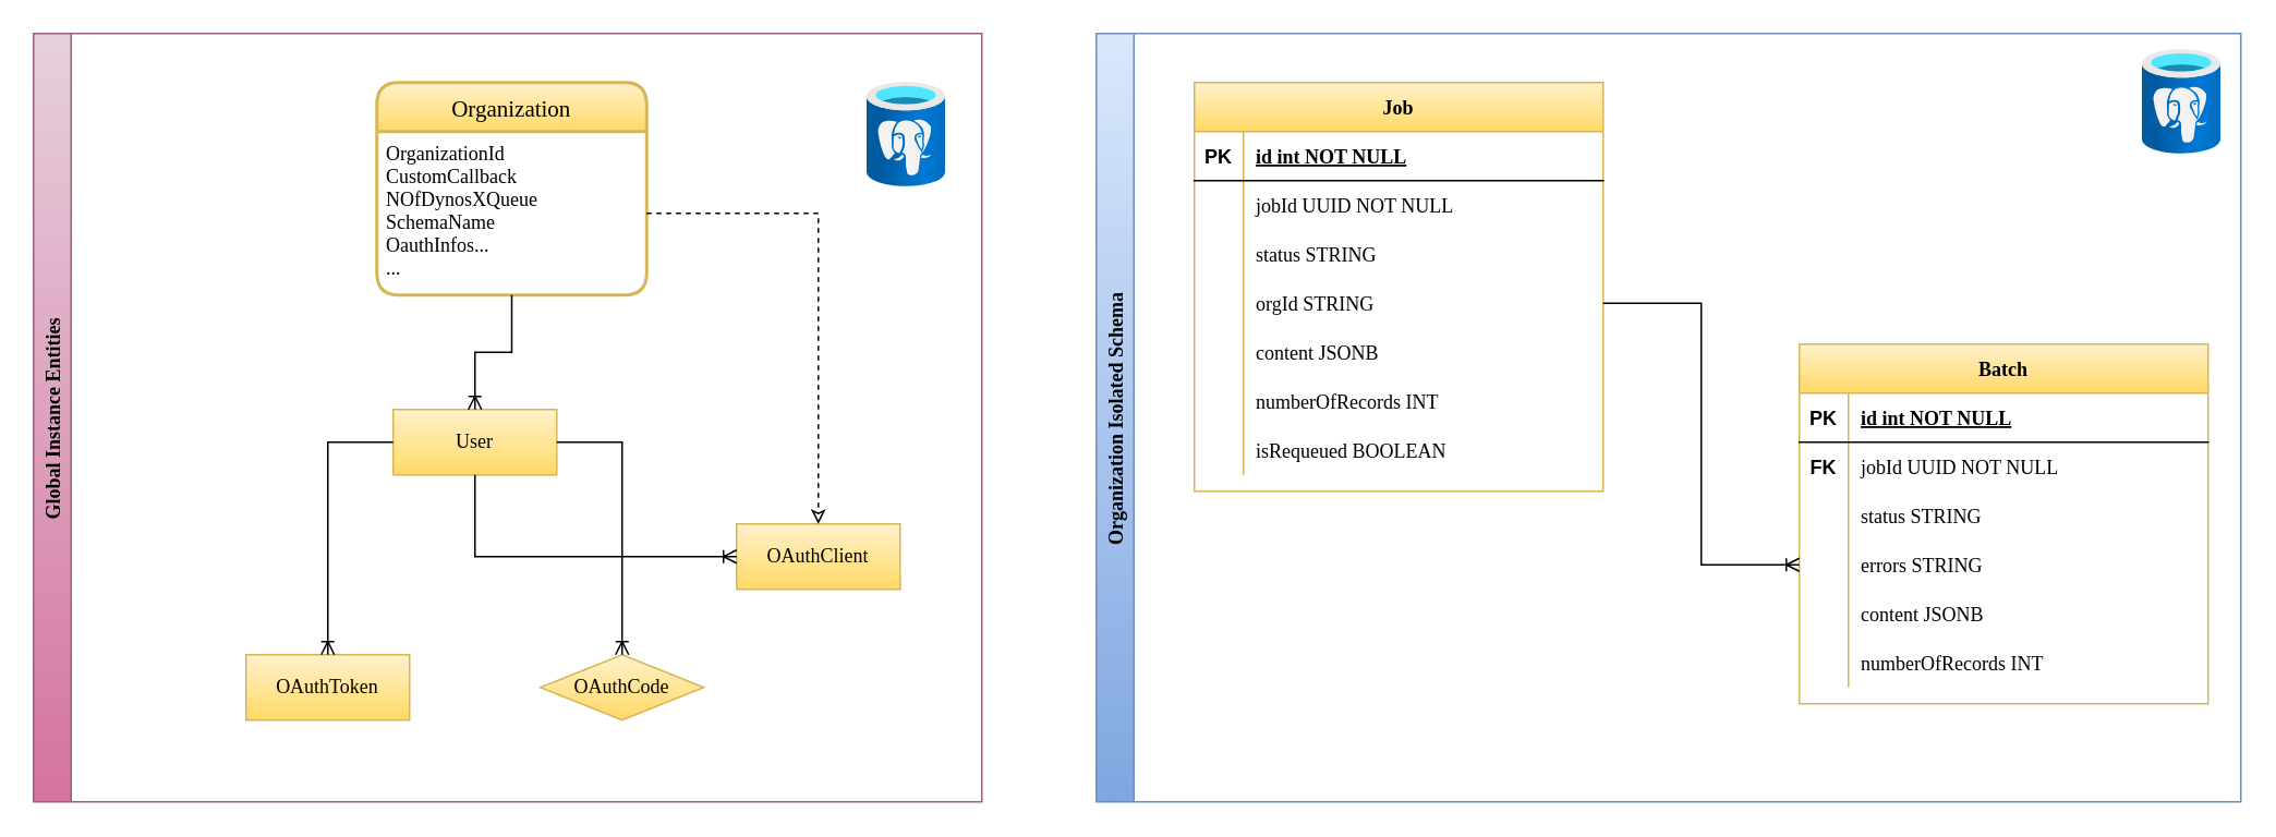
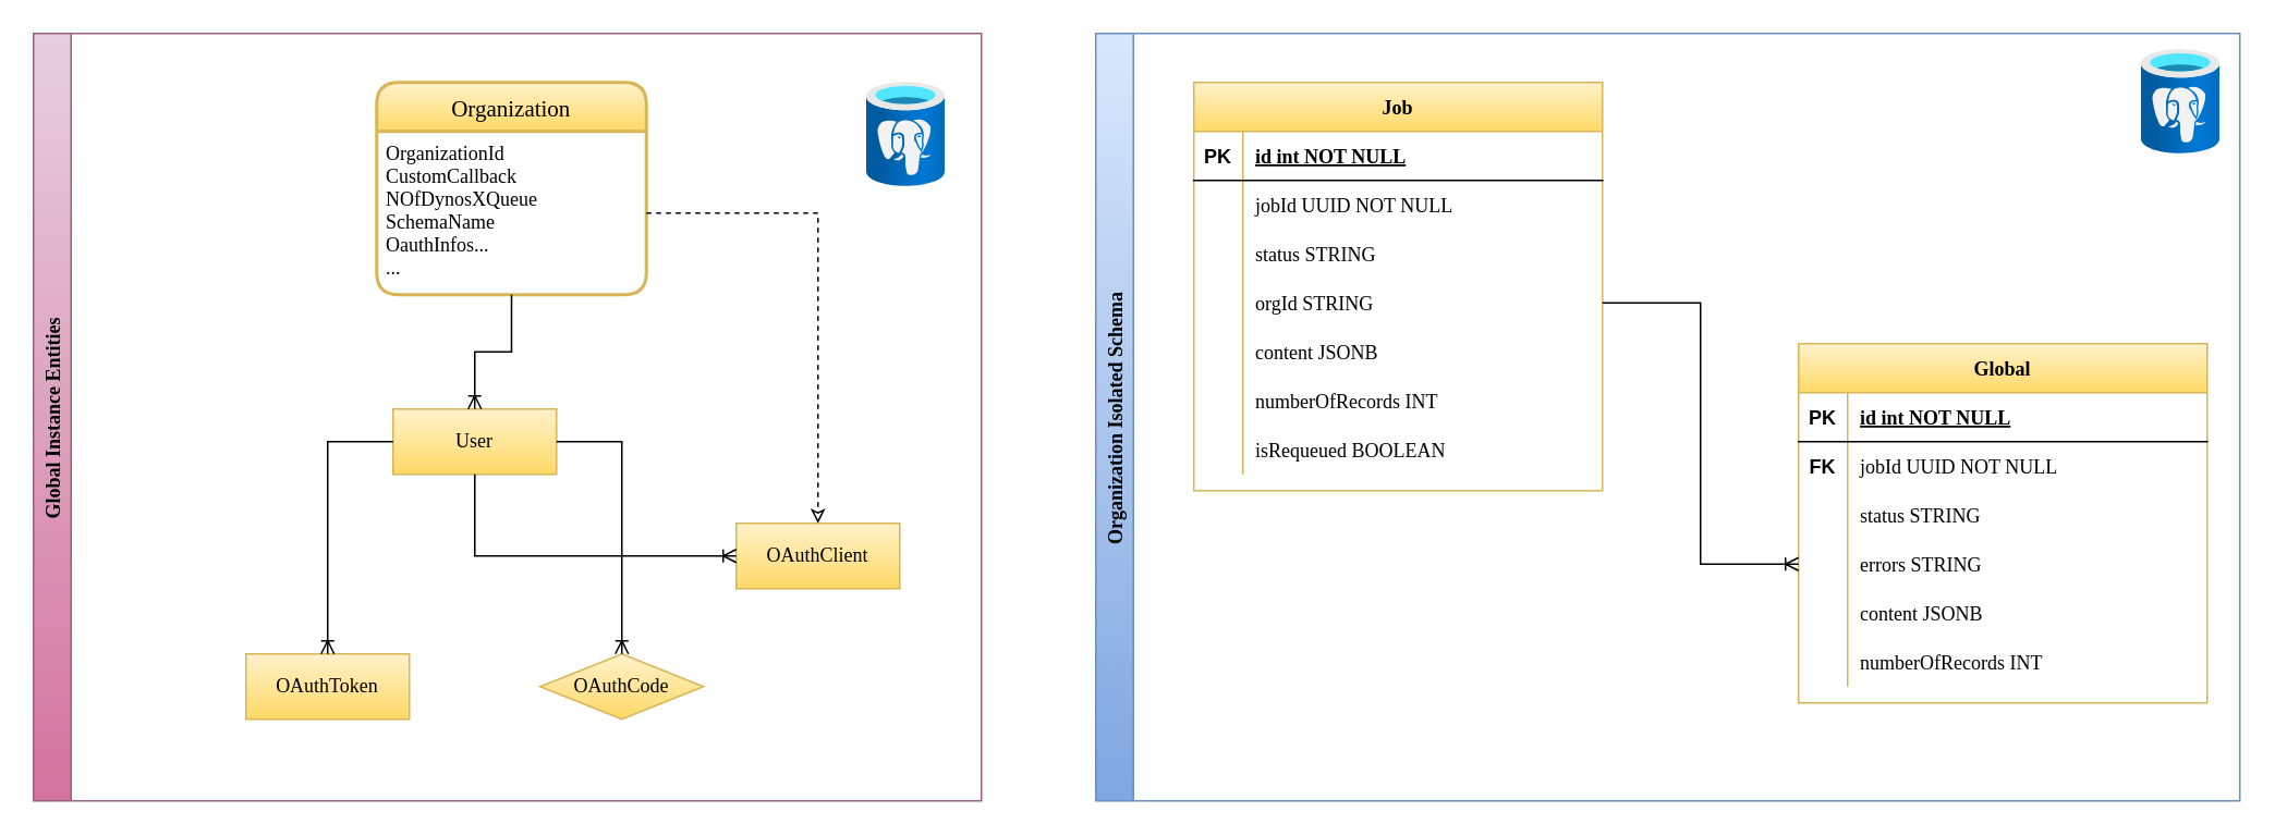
  <mxCell id="0" />
  <mxCell id="1" parent="0" />
  <mxCell id="2" value="Global Instance Entities" style="swimlane;horizontal=0;fillColor=#e6d0de;gradientColor=#d5739d;strokeColor=#996185;fontFamily=Lucida Console;" vertex="1" parent="1"><mxGeometry x="20" y="20" width="580" height="470" as="geometry" /></mxCell>
  <mxCell id="3" value="" style="group" vertex="1" connectable="0" parent="2"><mxGeometry x="130" y="230" width="400" height="190" as="geometry" /></mxCell>
  <mxCell id="4" value="&lt;font face=&quot;Lucida Console&quot;&gt;OAuthClient&lt;/font&gt;" style="whiteSpace=wrap;html=1;align=center;fillColor=#fff2cc;strokeColor=#d6b656;gradientColor=#ffd966;" vertex="1" parent="3"><mxGeometry x="300" y="70" width="100" height="40" as="geometry" /></mxCell>
  <mxCell id="5" value="&lt;font face=&quot;Lucida Console&quot;&gt;User&lt;/font&gt;" style="whiteSpace=wrap;html=1;align=center;fillColor=#fff2cc;strokeColor=#d6b656;gradientColor=#ffd966;" vertex="1" parent="3"><mxGeometry x="90" width="100" height="40" as="geometry" /></mxCell>
  <mxCell id="6" style="edgeStyle=orthogonalEdgeStyle;rounded=0;orthogonalLoop=1;jettySize=auto;html=1;exitX=0.5;exitY=1;exitDx=0;exitDy=0;entryX=0;entryY=0.5;entryDx=0;entryDy=0;endArrow=ERoneToMany;endFill=0;" edge="1" parent="3" source="5" target="4"><mxGeometry relative="1" as="geometry"><mxPoint x="150" y="-90" as="sourcePoint" /><mxPoint x="150" y="-30.0" as="targetPoint" /></mxGeometry></mxCell>
  <mxCell id="7" value="" style="group" vertex="1" connectable="0" parent="3"><mxGeometry y="150" width="280" height="40" as="geometry" /></mxCell>
  <mxCell id="8" value="&lt;font face=&quot;Lucida Console&quot;&gt;OAuthCode&lt;/font&gt;" style="rhombus;whiteSpace=wrap;html=1;align=center;fillColor=#fff2cc;strokeColor=#d6b656;gradientColor=#ffd966;" vertex="1" parent="7"><mxGeometry x="180" width="100" height="40" as="geometry" /></mxCell>
  <mxCell id="9" value="&lt;font face=&quot;Lucida Console&quot;&gt;OAuthToken&lt;/font&gt;" style="whiteSpace=wrap;html=1;align=center;fillColor=#fff2cc;strokeColor=#d6b656;gradientColor=#ffd966;" vertex="1" parent="7"><mxGeometry width="100" height="40" as="geometry" /></mxCell>
  <mxCell id="10" style="edgeStyle=orthogonalEdgeStyle;rounded=0;orthogonalLoop=1;jettySize=auto;html=1;exitX=1;exitY=0.5;exitDx=0;exitDy=0;entryX=0.5;entryY=0;entryDx=0;entryDy=0;endArrow=ERoneToMany;endFill=0;" edge="1" parent="3" source="5" target="8"><mxGeometry relative="1" as="geometry"><mxPoint x="100" y="30" as="sourcePoint" /><mxPoint x="60" y="160" as="targetPoint" /></mxGeometry></mxCell>
  <mxCell id="11" style="edgeStyle=orthogonalEdgeStyle;rounded=0;orthogonalLoop=1;jettySize=auto;html=1;exitX=0;exitY=0.5;exitDx=0;exitDy=0;entryX=0.5;entryY=0;entryDx=0;entryDy=0;endArrow=ERoneToMany;endFill=0;" edge="1" parent="3" source="5" target="9"><mxGeometry relative="1" as="geometry"><mxPoint x="150" y="50" as="sourcePoint" /><mxPoint x="290" y="100" as="targetPoint" /></mxGeometry></mxCell>
  <mxCell id="12" value="" style="shape=partialRectangle;connectable=0;fillColor=none;top=0;left=0;bottom=0;right=0;editable=1;overflow=hidden;fontFamily=Lucida Console;" vertex="1" parent="2"><mxGeometry x="195" y="190" width="30" height="30" as="geometry"><mxRectangle width="30" height="30" as="alternateBounds" /></mxGeometry></mxCell>
  <mxCell id="13" value="Organization" style="swimlane;childLayout=stackLayout;horizontal=1;startSize=30;horizontalStack=0;rounded=1;fontSize=14;fontStyle=0;strokeWidth=2;resizeParent=0;resizeLast=1;shadow=0;dashed=0;align=center;fontFamily=Lucida Console;fillColor=#fff2cc;gradientColor=#ffd966;strokeColor=#d6b656;" vertex="1" parent="2"><mxGeometry x="210" y="30" width="165" height="130" as="geometry" /></mxCell>
  <mxCell id="14" value="OrganizationId&#10;CustomCallback&#10;NOfDynosXQueue&#10;SchemaName&#10;OauthInfos...&#10;..." style="align=left;strokeColor=none;fillColor=none;spacingLeft=4;fontSize=12;verticalAlign=top;resizable=0;rotatable=0;part=1;fontFamily=Lucida Console;" vertex="1" parent="13"><mxGeometry y="30" width="165" height="100" as="geometry" /></mxCell>
  <mxCell id="15" style="edgeStyle=orthogonalEdgeStyle;rounded=0;orthogonalLoop=1;jettySize=auto;html=1;exitX=0.5;exitY=1;exitDx=0;exitDy=0;entryX=0.5;entryY=0;entryDx=0;entryDy=0;endArrow=ERoneToMany;endFill=0;" edge="1" parent="2" source="14" target="5"><mxGeometry relative="1" as="geometry"><mxPoint x="280.0" y="280" as="sourcePoint" /><mxPoint x="440" y="330" as="targetPoint" /></mxGeometry></mxCell>
  <mxCell id="16" value="" style="aspect=fixed;html=1;points=[];align=center;image;fontSize=12;image=img/lib/azure2/databases/Azure_Database_PostgreSQL_Server.svg;fontFamily=Lucida Console;" vertex="1" parent="2"><mxGeometry x="510" y="30" width="48" height="64" as="geometry" /></mxCell>
  <mxCell id="17" value="Organization Isolated Schema" style="swimlane;horizontal=0;fillColor=#dae8fc;gradientColor=#7ea6e0;strokeColor=#6c8ebf;fontFamily=Lucida Console;" vertex="1" parent="1"><mxGeometry x="670" y="20" width="700" height="470" as="geometry" /></mxCell>
  <mxCell id="18" value="" style="shape=partialRectangle;connectable=0;fillColor=none;top=0;left=0;bottom=0;right=0;editable=1;overflow=hidden;fontFamily=Lucida Console;" vertex="1" parent="17"><mxGeometry x="195" y="190" width="30" height="30" as="geometry"><mxRectangle width="30" height="30" as="alternateBounds" /></mxGeometry></mxCell>
  <mxCell id="19" value="" style="aspect=fixed;html=1;points=[];align=center;image;fontSize=12;image=img/lib/azure2/databases/Azure_Database_PostgreSQL_Server.svg;fontFamily=Lucida Console;" vertex="1" parent="17"><mxGeometry x="640" y="10" width="48" height="64" as="geometry" /></mxCell>
  <mxCell id="20" value="Job" style="shape=table;startSize=30;container=1;collapsible=1;childLayout=tableLayout;fixedRows=1;rowLines=0;fontStyle=1;align=center;resizeLast=1;fillColor=#fff2cc;gradientColor=#ffd966;strokeColor=#d6b656;fontFamily=Lucida Console;" parent="17" vertex="1"><mxGeometry x="60" y="30" width="250" height="250" as="geometry" /></mxCell>
  <mxCell id="21" value="" style="shape=partialRectangle;collapsible=0;dropTarget=0;pointerEvents=0;fillColor=none;points=[[0,0.5],[1,0.5]];portConstraint=eastwest;top=0;left=0;right=0;bottom=1;" parent="20" vertex="1"><mxGeometry y="30" width="250" height="30" as="geometry" /></mxCell>
  <mxCell id="22" value="PK" style="shape=partialRectangle;overflow=hidden;connectable=0;fillColor=none;top=0;left=0;bottom=0;right=0;fontStyle=1;" parent="21" vertex="1"><mxGeometry width="30" height="30" as="geometry"><mxRectangle width="30" height="30" as="alternateBounds" /></mxGeometry></mxCell>
  <mxCell id="23" value="id int NOT NULL " style="shape=partialRectangle;overflow=hidden;connectable=0;fillColor=none;top=0;left=0;bottom=0;right=0;align=left;spacingLeft=6;fontStyle=5;fontFamily=Lucida Console;" parent="21" vertex="1"><mxGeometry x="30" width="220" height="30" as="geometry"><mxRectangle width="220" height="30" as="alternateBounds" /></mxGeometry></mxCell>
  <mxCell id="24" value="" style="shape=partialRectangle;collapsible=0;dropTarget=0;pointerEvents=0;fillColor=none;points=[[0,0.5],[1,0.5]];portConstraint=eastwest;top=0;left=0;right=0;bottom=0;" parent="20" vertex="1"><mxGeometry y="60" width="250" height="30" as="geometry" /></mxCell>
  <mxCell id="25" value="" style="shape=partialRectangle;overflow=hidden;connectable=0;fillColor=none;top=0;left=0;bottom=0;right=0;" parent="24" vertex="1"><mxGeometry width="30" height="30" as="geometry"><mxRectangle width="30" height="30" as="alternateBounds" /></mxGeometry></mxCell>
  <mxCell id="26" value="jobId UUID NOT NULL" style="shape=partialRectangle;overflow=hidden;connectable=0;fillColor=none;top=0;left=0;bottom=0;right=0;align=left;spacingLeft=6;fontFamily=Lucida Console;" parent="24" vertex="1"><mxGeometry x="30" width="220" height="30" as="geometry"><mxRectangle width="220" height="30" as="alternateBounds" /></mxGeometry></mxCell>
  <mxCell id="27" value="" style="shape=partialRectangle;collapsible=0;dropTarget=0;pointerEvents=0;fillColor=none;points=[[0,0.5],[1,0.5]];portConstraint=eastwest;top=0;left=0;right=0;bottom=0;" vertex="1" parent="20"><mxGeometry y="90" width="250" height="30" as="geometry" /></mxCell>
  <mxCell id="28" value="" style="shape=partialRectangle;overflow=hidden;connectable=0;fillColor=none;top=0;left=0;bottom=0;right=0;" vertex="1" parent="27"><mxGeometry width="30" height="30" as="geometry"><mxRectangle width="30" height="30" as="alternateBounds" /></mxGeometry></mxCell>
  <mxCell id="29" value="status STRING" style="shape=partialRectangle;overflow=hidden;connectable=0;fillColor=none;top=0;left=0;bottom=0;right=0;align=left;spacingLeft=6;fontFamily=Lucida Console;" vertex="1" parent="27"><mxGeometry x="30" width="220" height="30" as="geometry"><mxRectangle width="220" height="30" as="alternateBounds" /></mxGeometry></mxCell>
  <mxCell id="30" value="" style="shape=partialRectangle;collapsible=0;dropTarget=0;pointerEvents=0;fillColor=none;points=[[0,0.5],[1,0.5]];portConstraint=eastwest;top=0;left=0;right=0;bottom=0;" parent="20" vertex="1"><mxGeometry y="120" width="250" height="30" as="geometry" /></mxCell>
  <mxCell id="31" value="" style="shape=partialRectangle;overflow=hidden;connectable=0;fillColor=none;top=0;left=0;bottom=0;right=0;" parent="30" vertex="1"><mxGeometry width="30" height="30" as="geometry"><mxRectangle width="30" height="30" as="alternateBounds" /></mxGeometry></mxCell>
  <mxCell id="32" value="orgId STRING" style="shape=partialRectangle;overflow=hidden;connectable=0;fillColor=none;top=0;left=0;bottom=0;right=0;align=left;spacingLeft=6;fontFamily=Lucida Console;" parent="30" vertex="1"><mxGeometry x="30" width="220" height="30" as="geometry"><mxRectangle width="220" height="30" as="alternateBounds" /></mxGeometry></mxCell>
  <mxCell id="33" value="" style="shape=partialRectangle;collapsible=0;dropTarget=0;pointerEvents=0;fillColor=none;points=[[0,0.5],[1,0.5]];portConstraint=eastwest;top=0;left=0;right=0;bottom=0;" vertex="1" parent="20"><mxGeometry y="150" width="250" height="30" as="geometry" /></mxCell>
  <mxCell id="34" value="" style="shape=partialRectangle;overflow=hidden;connectable=0;fillColor=none;top=0;left=0;bottom=0;right=0;" vertex="1" parent="33"><mxGeometry width="30" height="30" as="geometry"><mxRectangle width="30" height="30" as="alternateBounds" /></mxGeometry></mxCell>
  <mxCell id="35" value="content JSONB" style="shape=partialRectangle;overflow=hidden;connectable=0;fillColor=none;top=0;left=0;bottom=0;right=0;align=left;spacingLeft=6;fontFamily=Lucida Console;" vertex="1" parent="33"><mxGeometry x="30" width="220" height="30" as="geometry"><mxRectangle width="220" height="30" as="alternateBounds" /></mxGeometry></mxCell>
  <mxCell id="36" value="" style="shape=partialRectangle;collapsible=0;dropTarget=0;pointerEvents=0;fillColor=none;points=[[0,0.5],[1,0.5]];portConstraint=eastwest;top=0;left=0;right=0;bottom=0;" vertex="1" parent="20"><mxGeometry y="180" width="250" height="30" as="geometry" /></mxCell>
  <mxCell id="37" value="" style="shape=partialRectangle;overflow=hidden;connectable=0;fillColor=none;top=0;left=0;bottom=0;right=0;" vertex="1" parent="36"><mxGeometry width="30" height="30" as="geometry"><mxRectangle width="30" height="30" as="alternateBounds" /></mxGeometry></mxCell>
  <mxCell id="38" value="numberOfRecords INT" style="shape=partialRectangle;overflow=hidden;connectable=0;fillColor=none;top=0;left=0;bottom=0;right=0;align=left;spacingLeft=6;fontFamily=Lucida Console;" vertex="1" parent="36"><mxGeometry x="30" width="220" height="30" as="geometry"><mxRectangle width="220" height="30" as="alternateBounds" /></mxGeometry></mxCell>
  <mxCell id="39" value="" style="shape=partialRectangle;collapsible=0;dropTarget=0;pointerEvents=0;fillColor=none;points=[[0,0.5],[1,0.5]];portConstraint=eastwest;top=0;left=0;right=0;bottom=0;" vertex="1" parent="20"><mxGeometry y="210" width="250" height="30" as="geometry" /></mxCell>
  <mxCell id="40" value="" style="shape=partialRectangle;overflow=hidden;connectable=0;fillColor=none;top=0;left=0;bottom=0;right=0;" vertex="1" parent="39"><mxGeometry width="30" height="30" as="geometry"><mxRectangle width="30" height="30" as="alternateBounds" /></mxGeometry></mxCell>
  <mxCell id="41" value="isRequeued BOOLEAN" style="shape=partialRectangle;overflow=hidden;connectable=0;fillColor=none;top=0;left=0;bottom=0;right=0;align=left;spacingLeft=6;fontFamily=Lucida Console;" vertex="1" parent="39"><mxGeometry x="30" width="220" height="30" as="geometry"><mxRectangle width="220" height="30" as="alternateBounds" /></mxGeometry></mxCell>
- <mxCell id="42" value="Batch" style="shape=table;startSize=30;container=1;collapsible=1;childLayout=tableLayout;fixedRows=1;rowLines=0;fontStyle=1;align=center;resizeLast=1;fillColor=#fff2cc;gradientColor=#ffd966;strokeColor=#d6b656;fontFamily=Lucida Console;" vertex="1" parent="17"><mxGeometry x="430" y="190" width="250" height="220" as="geometry" /></mxCell>
+ <mxCell id="42" value="Global" style="shape=table;startSize=30;container=1;collapsible=1;childLayout=tableLayout;fixedRows=1;rowLines=0;fontStyle=1;align=center;resizeLast=1;fillColor=#fff2cc;gradientColor=#ffd966;strokeColor=#d6b656;fontFamily=Lucida Console;" vertex="1" parent="17"><mxGeometry x="430" y="190" width="250" height="220" as="geometry" /></mxCell>
  <mxCell id="43" value="" style="shape=partialRectangle;collapsible=0;dropTarget=0;pointerEvents=0;fillColor=none;points=[[0,0.5],[1,0.5]];portConstraint=eastwest;top=0;left=0;right=0;bottom=1;" vertex="1" parent="42"><mxGeometry y="30" width="250" height="30" as="geometry" /></mxCell>
  <mxCell id="44" value="PK" style="shape=partialRectangle;overflow=hidden;connectable=0;fillColor=none;top=0;left=0;bottom=0;right=0;fontStyle=1;" vertex="1" parent="43"><mxGeometry width="30" height="30" as="geometry"><mxRectangle width="30" height="30" as="alternateBounds" /></mxGeometry></mxCell>
  <mxCell id="45" value="id int NOT NULL " style="shape=partialRectangle;overflow=hidden;connectable=0;fillColor=none;top=0;left=0;bottom=0;right=0;align=left;spacingLeft=6;fontStyle=5;fontFamily=Lucida Console;" vertex="1" parent="43"><mxGeometry x="30" width="220" height="30" as="geometry"><mxRectangle width="220" height="30" as="alternateBounds" /></mxGeometry></mxCell>
  <mxCell id="46" value="" style="shape=partialRectangle;collapsible=0;dropTarget=0;pointerEvents=0;fillColor=none;points=[[0,0.5],[1,0.5]];portConstraint=eastwest;top=0;left=0;right=0;bottom=0;" vertex="1" parent="42"><mxGeometry y="60" width="250" height="30" as="geometry" /></mxCell>
  <mxCell id="47" value="FK" style="shape=partialRectangle;overflow=hidden;connectable=0;fillColor=none;top=0;left=0;bottom=0;right=0;fontStyle=1" vertex="1" parent="46"><mxGeometry width="30" height="30" as="geometry"><mxRectangle width="30" height="30" as="alternateBounds" /></mxGeometry></mxCell>
  <mxCell id="48" value="jobId UUID NOT NULL" style="shape=partialRectangle;overflow=hidden;connectable=0;fillColor=none;top=0;left=0;bottom=0;right=0;align=left;spacingLeft=6;fontFamily=Lucida Console;" vertex="1" parent="46"><mxGeometry x="30" width="220" height="30" as="geometry"><mxRectangle width="220" height="30" as="alternateBounds" /></mxGeometry></mxCell>
  <mxCell id="49" value="" style="shape=partialRectangle;collapsible=0;dropTarget=0;pointerEvents=0;fillColor=none;points=[[0,0.5],[1,0.5]];portConstraint=eastwest;top=0;left=0;right=0;bottom=0;" vertex="1" parent="42"><mxGeometry y="90" width="250" height="30" as="geometry" /></mxCell>
  <mxCell id="50" value="" style="shape=partialRectangle;overflow=hidden;connectable=0;fillColor=none;top=0;left=0;bottom=0;right=0;" vertex="1" parent="49"><mxGeometry width="30" height="30" as="geometry"><mxRectangle width="30" height="30" as="alternateBounds" /></mxGeometry></mxCell>
  <mxCell id="51" value="status STRING" style="shape=partialRectangle;overflow=hidden;connectable=0;fillColor=none;top=0;left=0;bottom=0;right=0;align=left;spacingLeft=6;fontFamily=Lucida Console;" vertex="1" parent="49"><mxGeometry x="30" width="220" height="30" as="geometry"><mxRectangle width="220" height="30" as="alternateBounds" /></mxGeometry></mxCell>
  <mxCell id="52" value="" style="shape=partialRectangle;collapsible=0;dropTarget=0;pointerEvents=0;fillColor=none;points=[[0,0.5],[1,0.5]];portConstraint=eastwest;top=0;left=0;right=0;bottom=0;" vertex="1" parent="42"><mxGeometry y="120" width="250" height="30" as="geometry" /></mxCell>
  <mxCell id="53" value="" style="shape=partialRectangle;overflow=hidden;connectable=0;fillColor=none;top=0;left=0;bottom=0;right=0;" vertex="1" parent="52"><mxGeometry width="30" height="30" as="geometry"><mxRectangle width="30" height="30" as="alternateBounds" /></mxGeometry></mxCell>
  <mxCell id="54" value="errors STRING" style="shape=partialRectangle;overflow=hidden;connectable=0;fillColor=none;top=0;left=0;bottom=0;right=0;align=left;spacingLeft=6;fontFamily=Lucida Console;" vertex="1" parent="52"><mxGeometry x="30" width="220" height="30" as="geometry"><mxRectangle width="220" height="30" as="alternateBounds" /></mxGeometry></mxCell>
  <mxCell id="55" value="" style="shape=partialRectangle;collapsible=0;dropTarget=0;pointerEvents=0;fillColor=none;points=[[0,0.5],[1,0.5]];portConstraint=eastwest;top=0;left=0;right=0;bottom=0;" vertex="1" parent="42"><mxGeometry y="150" width="250" height="30" as="geometry" /></mxCell>
  <mxCell id="56" value="" style="shape=partialRectangle;overflow=hidden;connectable=0;fillColor=none;top=0;left=0;bottom=0;right=0;" vertex="1" parent="55"><mxGeometry width="30" height="30" as="geometry"><mxRectangle width="30" height="30" as="alternateBounds" /></mxGeometry></mxCell>
  <mxCell id="57" value="content JSONB" style="shape=partialRectangle;overflow=hidden;connectable=0;fillColor=none;top=0;left=0;bottom=0;right=0;align=left;spacingLeft=6;fontFamily=Lucida Console;" vertex="1" parent="55"><mxGeometry x="30" width="220" height="30" as="geometry"><mxRectangle width="220" height="30" as="alternateBounds" /></mxGeometry></mxCell>
  <mxCell id="58" value="" style="shape=partialRectangle;collapsible=0;dropTarget=0;pointerEvents=0;fillColor=none;points=[[0,0.5],[1,0.5]];portConstraint=eastwest;top=0;left=0;right=0;bottom=0;" vertex="1" parent="42"><mxGeometry y="180" width="250" height="30" as="geometry" /></mxCell>
  <mxCell id="59" value="" style="shape=partialRectangle;overflow=hidden;connectable=0;fillColor=none;top=0;left=0;bottom=0;right=0;" vertex="1" parent="58"><mxGeometry width="30" height="30" as="geometry"><mxRectangle width="30" height="30" as="alternateBounds" /></mxGeometry></mxCell>
  <mxCell id="60" value="numberOfRecords INT" style="shape=partialRectangle;overflow=hidden;connectable=0;fillColor=none;top=0;left=0;bottom=0;right=0;align=left;spacingLeft=6;fontFamily=Lucida Console;" vertex="1" parent="58"><mxGeometry x="30" width="220" height="30" as="geometry"><mxRectangle width="220" height="30" as="alternateBounds" /></mxGeometry></mxCell>
  <mxCell id="61" style="edgeStyle=orthogonalEdgeStyle;rounded=0;orthogonalLoop=1;jettySize=auto;html=1;exitX=1;exitY=0.5;exitDx=0;exitDy=0;entryX=0;entryY=0.5;entryDx=0;entryDy=0;endArrow=ERoneToMany;endFill=0;" edge="1" parent="17" source="30" target="52"><mxGeometry relative="1" as="geometry"><mxPoint x="310" y="320" as="sourcePoint" /><mxPoint x="350" y="450" as="targetPoint" /></mxGeometry></mxCell>
  <mxCell id="62" style="edgeStyle=orthogonalEdgeStyle;rounded=0;orthogonalLoop=1;jettySize=auto;html=1;fontFamily=Lucida Console;endArrow=classic;endFill=0;dashed=1;" edge="1" parent="1" source="14" target="4"><mxGeometry relative="1" as="geometry" /></mxCell>
